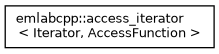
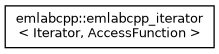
  digraph {
    rankdir=LR
-   n1 [color=black fillcolor=white fontname=Helvetica fontsize=10 height=0.2 label="emlabcpp::access_iterator\l\< Iterator, AccessFunction \>" shape=record style=filled width=0.4]
+   n1 [color=black fillcolor=white fontname=Helvetica fontsize=10 height=0.2 label="emlabcpp::emlabcpp_iterator\l\< Iterator, AccessFunction \>" shape=record style=filled width=0.4]
  }
